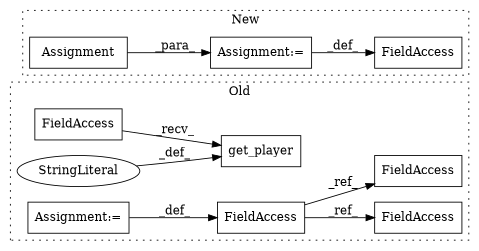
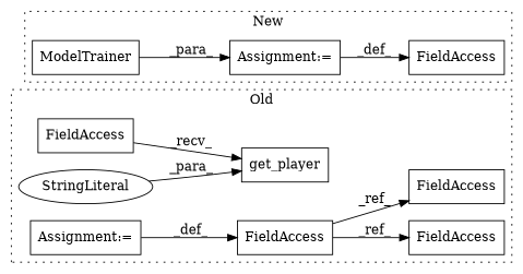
  digraph {
    rankdir=LR
    node [a=22 l=17 shape=box]
    n1 [label=FieldAccess s=7454]
    n2 [label=FieldAccess s=7987]
    n3 [label=FieldAccess s=8875]
    n4 [a=32 l="11,1" label=get_player s="7496,7526"]
    n5 [l=6 label=FieldAccess s=7489]
    n6 [a=45 l=19 label=StringLiteral s=7507 shape=ellipse]
    n7 [a=7 l=1 label="Assignment:=" s=7471]
-   n8 [a=32 l=14 label=Assignment s=7777]
+   n8 [a=32 l=14 label=ModelTrainer s=7777]
    n9 [l=13 label=FieldAccess s=7763]
    n10 [a=7 l=1 label="Assignment:=" s=7776]
    subgraph cluster_1 {
      label=Old
      style=dotted
      n1
      n2
      n3
      n4
      n5
      n6
      n7
    }
    subgraph cluster_2 {
      label=New
      style=dotted
      n8
      n9
      n10
    }
    n1 -> n2 [label=_ref_]
    n1 -> n3 [label=_ref_]
    n5 -> n4 [label=_recv_]
-   n6 -> n4 [label=_def_]
+   n6 -> n4 [label=_para_]
    n7 -> n1 [label=_def_]
    n8 -> n10 [label=_para_]
    n10 -> n9 [label=_def_]
  }
